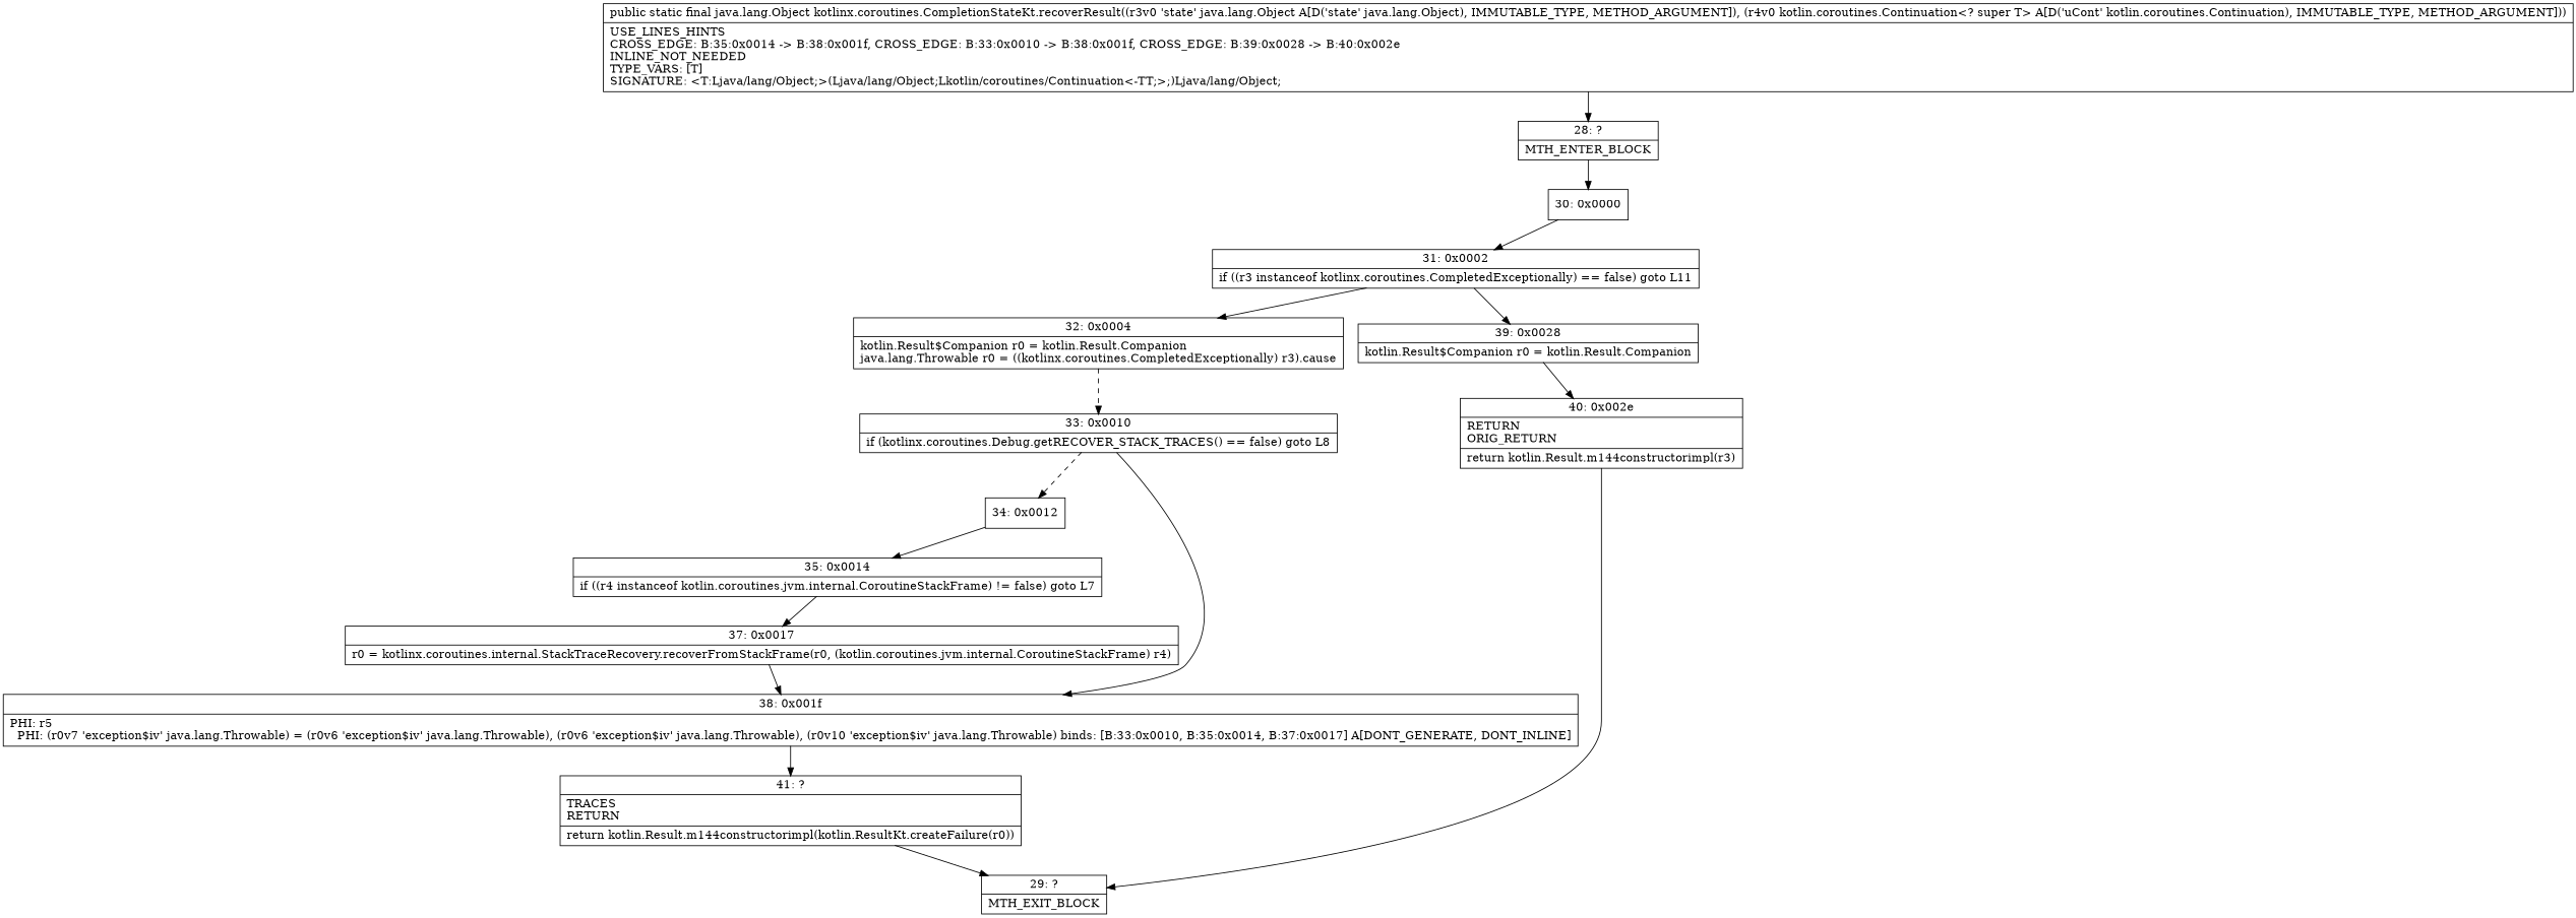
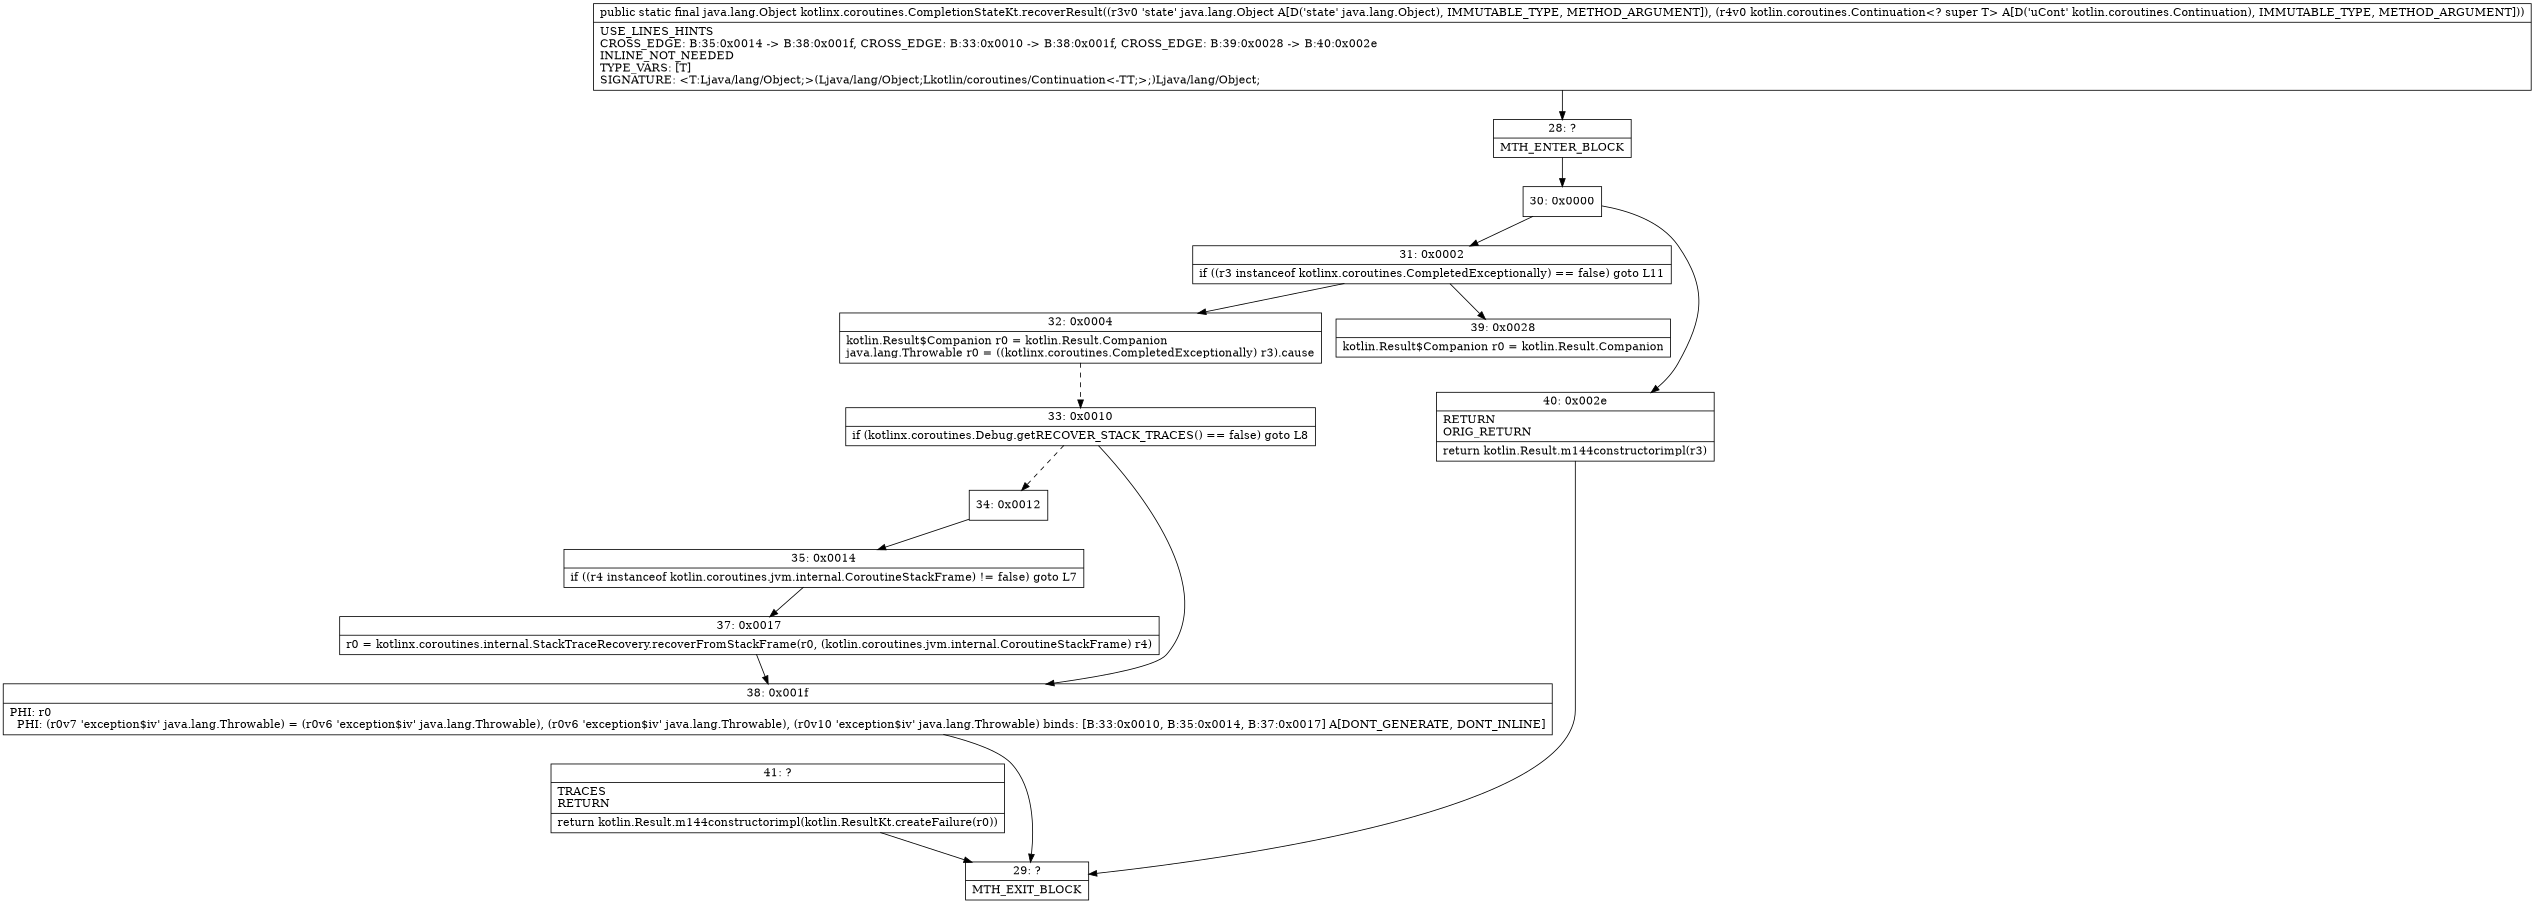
  digraph {
    node [shape=record]
    n1 [label="{28\:\ ?|MTH_ENTER_BLOCK\l}"]
    n2 [label="{30\:\ 0x0000}"]
    n3 [label="{31\:\ 0x0002|if ((r3 instanceof kotlinx.coroutines.CompletedExceptionally) == false) goto L11\l}"]
    n4 [label="{32\:\ 0x0004|kotlin.Result$Companion r0 = kotlin.Result.Companion\ljava.lang.Throwable r0 = ((kotlinx.coroutines.CompletedExceptionally) r3).cause\l}"]
    n5 [label="{39\:\ 0x0028|kotlin.Result$Companion r0 = kotlin.Result.Companion\l}"]
    n6 [label="{33\:\ 0x0010|if (kotlinx.coroutines.Debug.getRECOVER_STACK_TRACES() == false) goto L8\l}"]
    n7 [label="{40\:\ 0x002e|RETURN\lORIG_RETURN\l|return kotlin.Result.m144constructorimpl(r3)\l}"]
    n8 [label="{34\:\ 0x0012}"]
-   n9 [label="{38\:\ 0x001f|PHI: r5 \l  PHI: (r0v7 'exception$iv' java.lang.Throwable) = (r0v6 'exception$iv' java.lang.Throwable), (r0v6 'exception$iv' java.lang.Throwable), (r0v10 'exception$iv' java.lang.Throwable) binds: [B:33:0x0010, B:35:0x0014, B:37:0x0017] A[DONT_GENERATE, DONT_INLINE]\l}"]
+   n9 [label="{38\:\ 0x001f|PHI: r0 \l  PHI: (r0v7 'exception$iv' java.lang.Throwable) = (r0v6 'exception$iv' java.lang.Throwable), (r0v6 'exception$iv' java.lang.Throwable), (r0v10 'exception$iv' java.lang.Throwable) binds: [B:33:0x0010, B:35:0x0014, B:37:0x0017] A[DONT_GENERATE, DONT_INLINE]\l}"]
    n10 [label="{35\:\ 0x0014|if ((r4 instanceof kotlin.coroutines.jvm.internal.CoroutineStackFrame) != false) goto L7\l}"]
    n11 [label="{41\:\ ?|TRACES\lRETURN\l|return kotlin.Result.m144constructorimpl(kotlin.ResultKt.createFailure(r0))\l}"]
    n12 [label="{37\:\ 0x0017|r0 = kotlinx.coroutines.internal.StackTraceRecovery.recoverFromStackFrame(r0, (kotlin.coroutines.jvm.internal.CoroutineStackFrame) r4)\l}"]
    n13 [label="{29\:\ ?|MTH_EXIT_BLOCK\l}"]
    n14 [label="{public static final java.lang.Object kotlinx.coroutines.CompletionStateKt.recoverResult((r3v0 'state' java.lang.Object A[D('state' java.lang.Object), IMMUTABLE_TYPE, METHOD_ARGUMENT]), (r4v0 kotlin.coroutines.Continuation\<? super T\> A[D('uCont' kotlin.coroutines.Continuation), IMMUTABLE_TYPE, METHOD_ARGUMENT]))  | USE_LINES_HINTS\lCROSS_EDGE: B:35:0x0014 \-\> B:38:0x001f, CROSS_EDGE: B:33:0x0010 \-\> B:38:0x001f, CROSS_EDGE: B:39:0x0028 \-\> B:40:0x002e\lINLINE_NOT_NEEDED\lTYPE_VARS: [T]\lSIGNATURE: \<T:Ljava\/lang\/Object;\>(Ljava\/lang\/Object;Lkotlin\/coroutines\/Continuation\<\-TT;\>;)Ljava\/lang\/Object;\l}"]
    n1 -> n2
    n2 -> n3
    n3 -> n4 [style=solid]
    n3 -> n5
    n4 -> n6 [style=dashed]
-   n5 -> n7
+   n2 -> n7
    n6 -> n8 [style=dashed]
    n6 -> n9
    n7 -> n13
    n8 -> n10
-   n9 -> n11
+   n9 -> n13
    n10 -> n12
    n11 -> n13
    n12 -> n9
    n14 -> n1
  }
